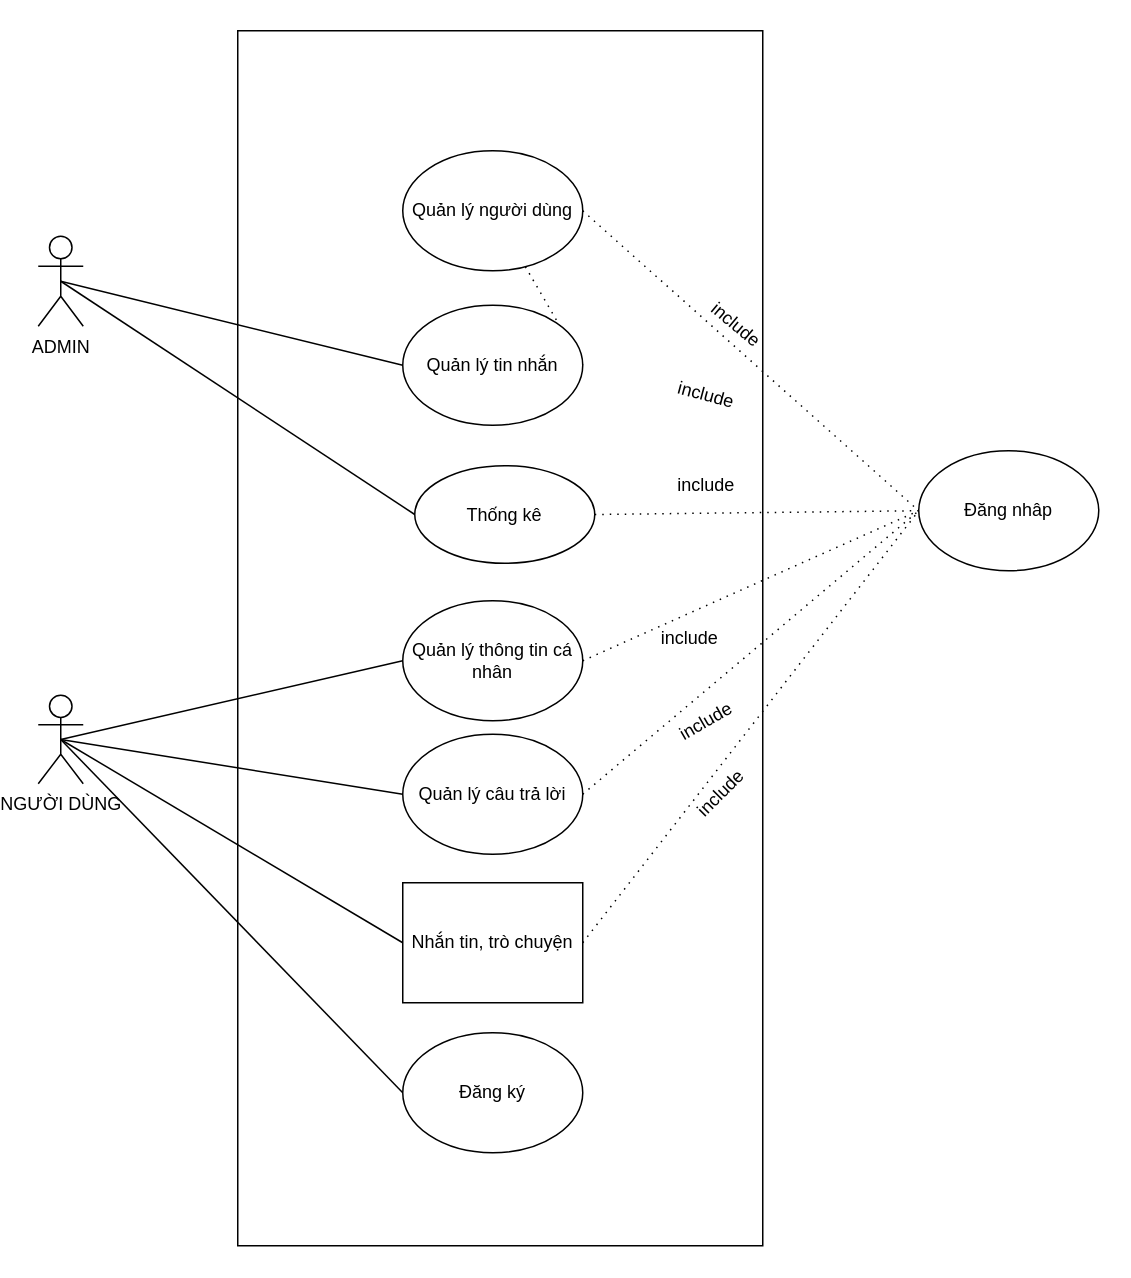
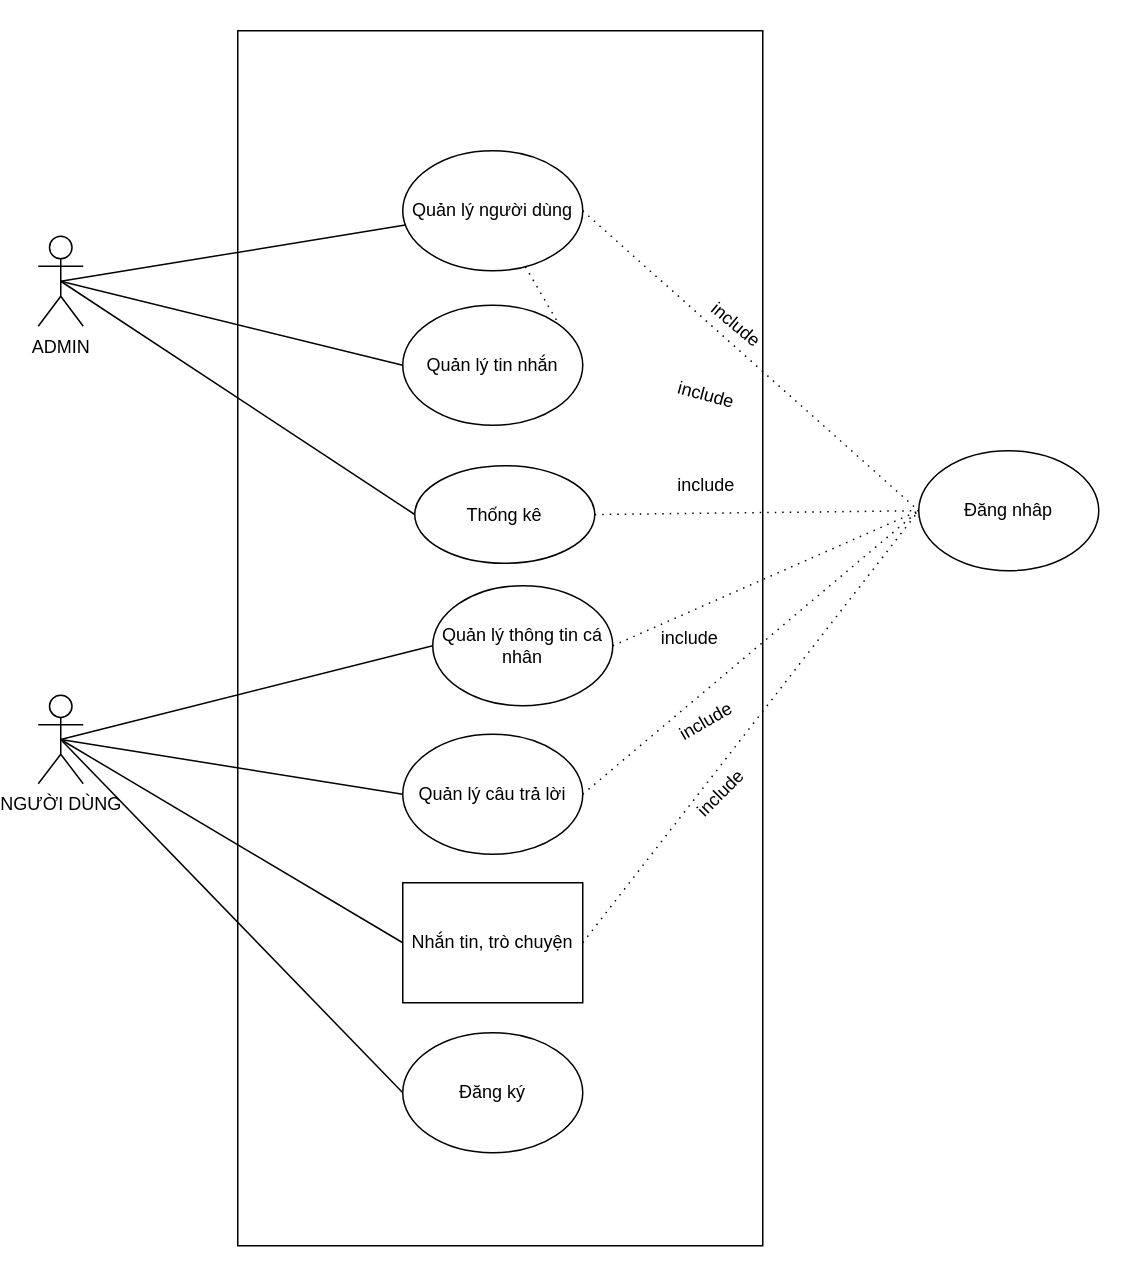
  <mxCell id="0" />
  <mxCell id="1" parent="0" />
  <mxCell id="2" value="" style="rounded=0;whiteSpace=wrap;html=1;" parent="1" vertex="1"><mxGeometry x="153" y="20" width="350" height="810" as="geometry" /></mxCell>
  <mxCell id="3" style="edgeStyle=none;rounded=0;orthogonalLoop=1;jettySize=auto;html=1;exitX=1;exitY=0.5;exitDx=0;exitDy=0;entryX=0;entryY=0.5;entryDx=0;entryDy=0;endArrow=none;endFill=0;dashed=1;dashPattern=1 4;" parent="1" source="4" target="18" edge="1"><mxGeometry relative="1" as="geometry" /></mxCell>
  <mxCell id="4" value="Quản lý người dùng" style="ellipse;whiteSpace=wrap;html=1;" parent="1" vertex="1"><mxGeometry x="263" y="100" width="120" height="80" as="geometry" /></mxCell>
  <mxCell id="5" style="edgeStyle=none;rounded=0;orthogonalLoop=1;jettySize=auto;html=1;exitX=1;exitY=0.5;exitDx=0;exitDy=0;dashed=1;dashPattern=1 4;endArrow=none;endFill=0;" parent="1" source="6" target="4" edge="1"><mxGeometry relative="1" as="geometry" /></mxCell>
  <mxCell id="6" value="Quản lý tin nhắn" style="ellipse;whiteSpace=wrap;html=1;" parent="1" vertex="1"><mxGeometry x="263" y="203" width="120" height="80" as="geometry" /></mxCell>
  <mxCell id="7" style="edgeStyle=none;rounded=0;orthogonalLoop=1;jettySize=auto;html=1;exitX=1;exitY=0.5;exitDx=0;exitDy=0;dashed=1;dashPattern=1 4;endArrow=none;endFill=0;" parent="1" source="8" edge="1"><mxGeometry relative="1" as="geometry"><mxPoint x="607" y="340" as="targetPoint" /></mxGeometry></mxCell>
- <mxCell id="8" value="Quản lý thông tin cá nhân" style="ellipse;whiteSpace=wrap;html=1;" parent="1" vertex="1"><mxGeometry x="263" y="400" width="120" height="80" as="geometry" /></mxCell>
+ <mxCell id="8" value="Quản lý thông tin cá nhân" style="ellipse;whiteSpace=wrap;html=1;" parent="1" vertex="1"><mxGeometry x="283" y="390" width="120" height="80" as="geometry" /></mxCell>
  <mxCell id="9" style="edgeStyle=none;rounded=0;orthogonalLoop=1;jettySize=auto;html=1;exitX=1;exitY=0.5;exitDx=0;exitDy=0;dashed=1;dashPattern=1 4;endArrow=none;endFill=0;" parent="1" source="10" edge="1"><mxGeometry relative="1" as="geometry"><mxPoint x="607" y="340" as="targetPoint" /></mxGeometry></mxCell>
  <mxCell id="10" value="Quản lý câu trả lời" style="ellipse;whiteSpace=wrap;html=1;" parent="1" vertex="1"><mxGeometry x="263" y="489" width="120" height="80" as="geometry" /></mxCell>
+ <mxCell id="11" style="orthogonalLoop=1;jettySize=auto;html=1;exitX=0.5;exitY=0.5;exitDx=0;exitDy=0;exitPerimeter=0;rounded=0;endArrow=none;endFill=0;" parent="1" source="13" target="4" edge="1"><mxGeometry relative="1" as="geometry" /></mxCell>
  <mxCell id="12" style="edgeStyle=none;rounded=0;orthogonalLoop=1;jettySize=auto;html=1;exitX=0.5;exitY=0.5;exitDx=0;exitDy=0;exitPerimeter=0;entryX=0;entryY=0.5;entryDx=0;entryDy=0;endArrow=none;endFill=0;" parent="1" source="13" target="6" edge="1"><mxGeometry relative="1" as="geometry" /></mxCell>
  <mxCell id="13" value="ADMIN" style="shape=umlActor;verticalLabelPosition=bottom;verticalAlign=top;html=1;outlineConnect=0;" parent="1" vertex="1"><mxGeometry x="20" y="157" width="30" height="60" as="geometry" /></mxCell>
  <mxCell id="14" style="edgeStyle=none;rounded=0;orthogonalLoop=1;jettySize=auto;html=1;exitX=0.5;exitY=0.5;exitDx=0;exitDy=0;exitPerimeter=0;entryX=0;entryY=0.5;entryDx=0;entryDy=0;endArrow=none;endFill=0;" parent="1" source="17" target="8" edge="1"><mxGeometry relative="1" as="geometry" /></mxCell>
  <mxCell id="15" style="edgeStyle=none;rounded=0;orthogonalLoop=1;jettySize=auto;html=1;exitX=0.5;exitY=0.5;exitDx=0;exitDy=0;exitPerimeter=0;entryX=0;entryY=0.5;entryDx=0;entryDy=0;endArrow=none;endFill=0;" parent="1" source="17" target="10" edge="1"><mxGeometry relative="1" as="geometry" /></mxCell>
  <mxCell id="16" style="edgeStyle=none;rounded=0;orthogonalLoop=1;jettySize=auto;html=1;exitX=0.5;exitY=0.5;exitDx=0;exitDy=0;exitPerimeter=0;entryX=0;entryY=0.5;entryDx=0;entryDy=0;endArrow=none;endFill=0;" parent="1" source="17" target="19" edge="1"><mxGeometry relative="1" as="geometry" /></mxCell>
  <mxCell id="17" value="NGƯỜI DÙNG" style="shape=umlActor;verticalLabelPosition=bottom;verticalAlign=top;html=1;outlineConnect=0;" parent="1" vertex="1"><mxGeometry x="20" y="463" width="30" height="59" as="geometry" /></mxCell>
  <mxCell id="18" value="Đăng nhâp" style="ellipse;whiteSpace=wrap;html=1;" parent="1" vertex="1"><mxGeometry x="607" y="300" width="120" height="80" as="geometry" /></mxCell>
  <mxCell id="19" value="Đăng ký" style="ellipse;whiteSpace=wrap;html=1;" parent="1" vertex="1"><mxGeometry x="263" y="688" width="120" height="80" as="geometry" /></mxCell>
  <mxCell id="20" value="include" style="text;html=1;align=center;verticalAlign=middle;resizable=0;points=[];autosize=1;strokeColor=none;fillColor=none;rotation=40;" parent="1" vertex="1"><mxGeometry x="457" y="203" width="56" height="26" as="geometry" /></mxCell>
  <mxCell id="21" value="include" style="text;html=1;align=center;verticalAlign=middle;resizable=0;points=[];autosize=1;strokeColor=none;fillColor=none;rotation=15;" parent="1" vertex="1"><mxGeometry x="437" y="250" width="56" height="26" as="geometry" /></mxCell>
  <mxCell id="22" value="include" style="text;html=1;align=center;verticalAlign=middle;resizable=0;points=[];autosize=1;strokeColor=none;fillColor=none;rotation=0;" parent="1" vertex="1"><mxGeometry x="426" y="412" width="56" height="26" as="geometry" /></mxCell>
  <mxCell id="23" value="include" style="text;html=1;align=center;verticalAlign=middle;resizable=0;points=[];autosize=1;strokeColor=none;fillColor=none;rotation=-30;" parent="1" vertex="1"><mxGeometry x="437" y="468" width="56" height="26" as="geometry" /></mxCell>
  <mxCell id="24" style="edgeStyle=none;rounded=0;orthogonalLoop=1;jettySize=auto;html=1;exitX=0.5;exitY=0.5;exitDx=0;exitDy=0;exitPerimeter=0;entryX=0;entryY=0.5;entryDx=0;entryDy=0;endArrow=none;endFill=0;" parent="1" source="17" target="25" edge="1"><mxGeometry relative="1" as="geometry"><mxPoint x="35" y="545.5" as="sourcePoint" /></mxGeometry></mxCell>
  <mxCell id="25" value="Nhắn tin, trò chuyện" style="whiteSpace=wrap;html=1;rounded=0;" parent="1" vertex="1"><mxGeometry x="263" y="588" width="120" height="80" as="geometry" /></mxCell>
  <mxCell id="26" style="edgeStyle=none;rounded=0;orthogonalLoop=1;jettySize=auto;html=1;exitX=1;exitY=0.5;exitDx=0;exitDy=0;entryX=0;entryY=0.5;entryDx=0;entryDy=0;dashed=1;dashPattern=1 4;endArrow=none;endFill=0;" parent="1" source="25" target="18" edge="1"><mxGeometry relative="1" as="geometry"><mxPoint x="607" y="428" as="targetPoint" /></mxGeometry></mxCell>
  <mxCell id="27" value="include" style="text;html=1;align=center;verticalAlign=middle;resizable=0;points=[];autosize=1;strokeColor=none;fillColor=none;rotation=-45;" parent="1" vertex="1"><mxGeometry x="447" y="516" width="56" height="26" as="geometry" /></mxCell>
  <mxCell id="28" style="edgeStyle=none;rounded=0;orthogonalLoop=1;jettySize=auto;html=1;exitX=0.5;exitY=0.5;exitDx=0;exitDy=0;exitPerimeter=0;entryX=0;entryY=0.5;entryDx=0;entryDy=0;endArrow=none;endFill=0;" parent="1" source="13" target="29" edge="1"><mxGeometry relative="1" as="geometry"><mxPoint x="27" y="285" as="sourcePoint" /></mxGeometry></mxCell>
  <mxCell id="29" value="Thống kê" style="ellipse;whiteSpace=wrap;html=1;" parent="1" vertex="1"><mxGeometry x="271" y="310" width="120" height="65" as="geometry" /></mxCell>
  <mxCell id="30" value="include" style="text;html=1;align=center;verticalAlign=middle;resizable=0;points=[];autosize=1;strokeColor=none;fillColor=none;rotation=0;" parent="1" vertex="1"><mxGeometry x="437" y="310" width="56" height="26" as="geometry" /></mxCell>
  <mxCell id="31" style="edgeStyle=none;rounded=0;orthogonalLoop=1;jettySize=auto;html=1;exitX=1;exitY=0.5;exitDx=0;exitDy=0;entryX=0;entryY=0.5;entryDx=0;entryDy=0;dashed=1;dashPattern=1 4;endArrow=none;endFill=0;" parent="1" source="29" target="18" edge="1"><mxGeometry relative="1" as="geometry"><mxPoint x="599" y="438" as="targetPoint" /></mxGeometry></mxCell>
